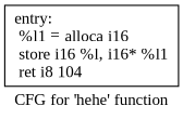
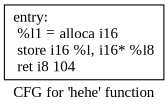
  digraph {
    label="CFG for 'hehe' function"
    fontname="Liberation Serif"
-   n1 [label="{entry:\l  %l1 = alloca i16\l  store i16 %l, i16* %l1\l  ret i8 104\l}" shape=record fontname="Liberation Serif"]
+   n1 [label="{entry:\l  %l1 = alloca i16\l  store i16 %l, i16* %l8\l  ret i8 104\l}" shape=record fontname="Liberation Serif"]
  }
